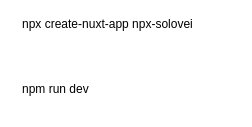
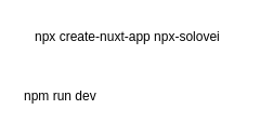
  <mxCell id="0" />
  <mxCell id="1" parent="0" />
- <mxCell id="2" value="npx create-nuxt-app npx-solovei" style="text;whiteSpace=wrap;html=1;" vertex="1" parent="1"><mxGeometry x="20" y="10" width="200" height="30" as="geometry" /></mxCell>
+ <mxCell id="2" value="npx create-nuxt-app npx-solovei" style="text;whiteSpace=wrap;html=1;" vertex="1" parent="1"><mxGeometry x="30" y="20" width="200" height="30" as="geometry" /></mxCell>
  <mxCell id="3" value="npm run dev" style="text;whiteSpace=wrap;html=1;" vertex="1" parent="1"><mxGeometry x="20" y="75" width="200" height="30" as="geometry" /></mxCell>
